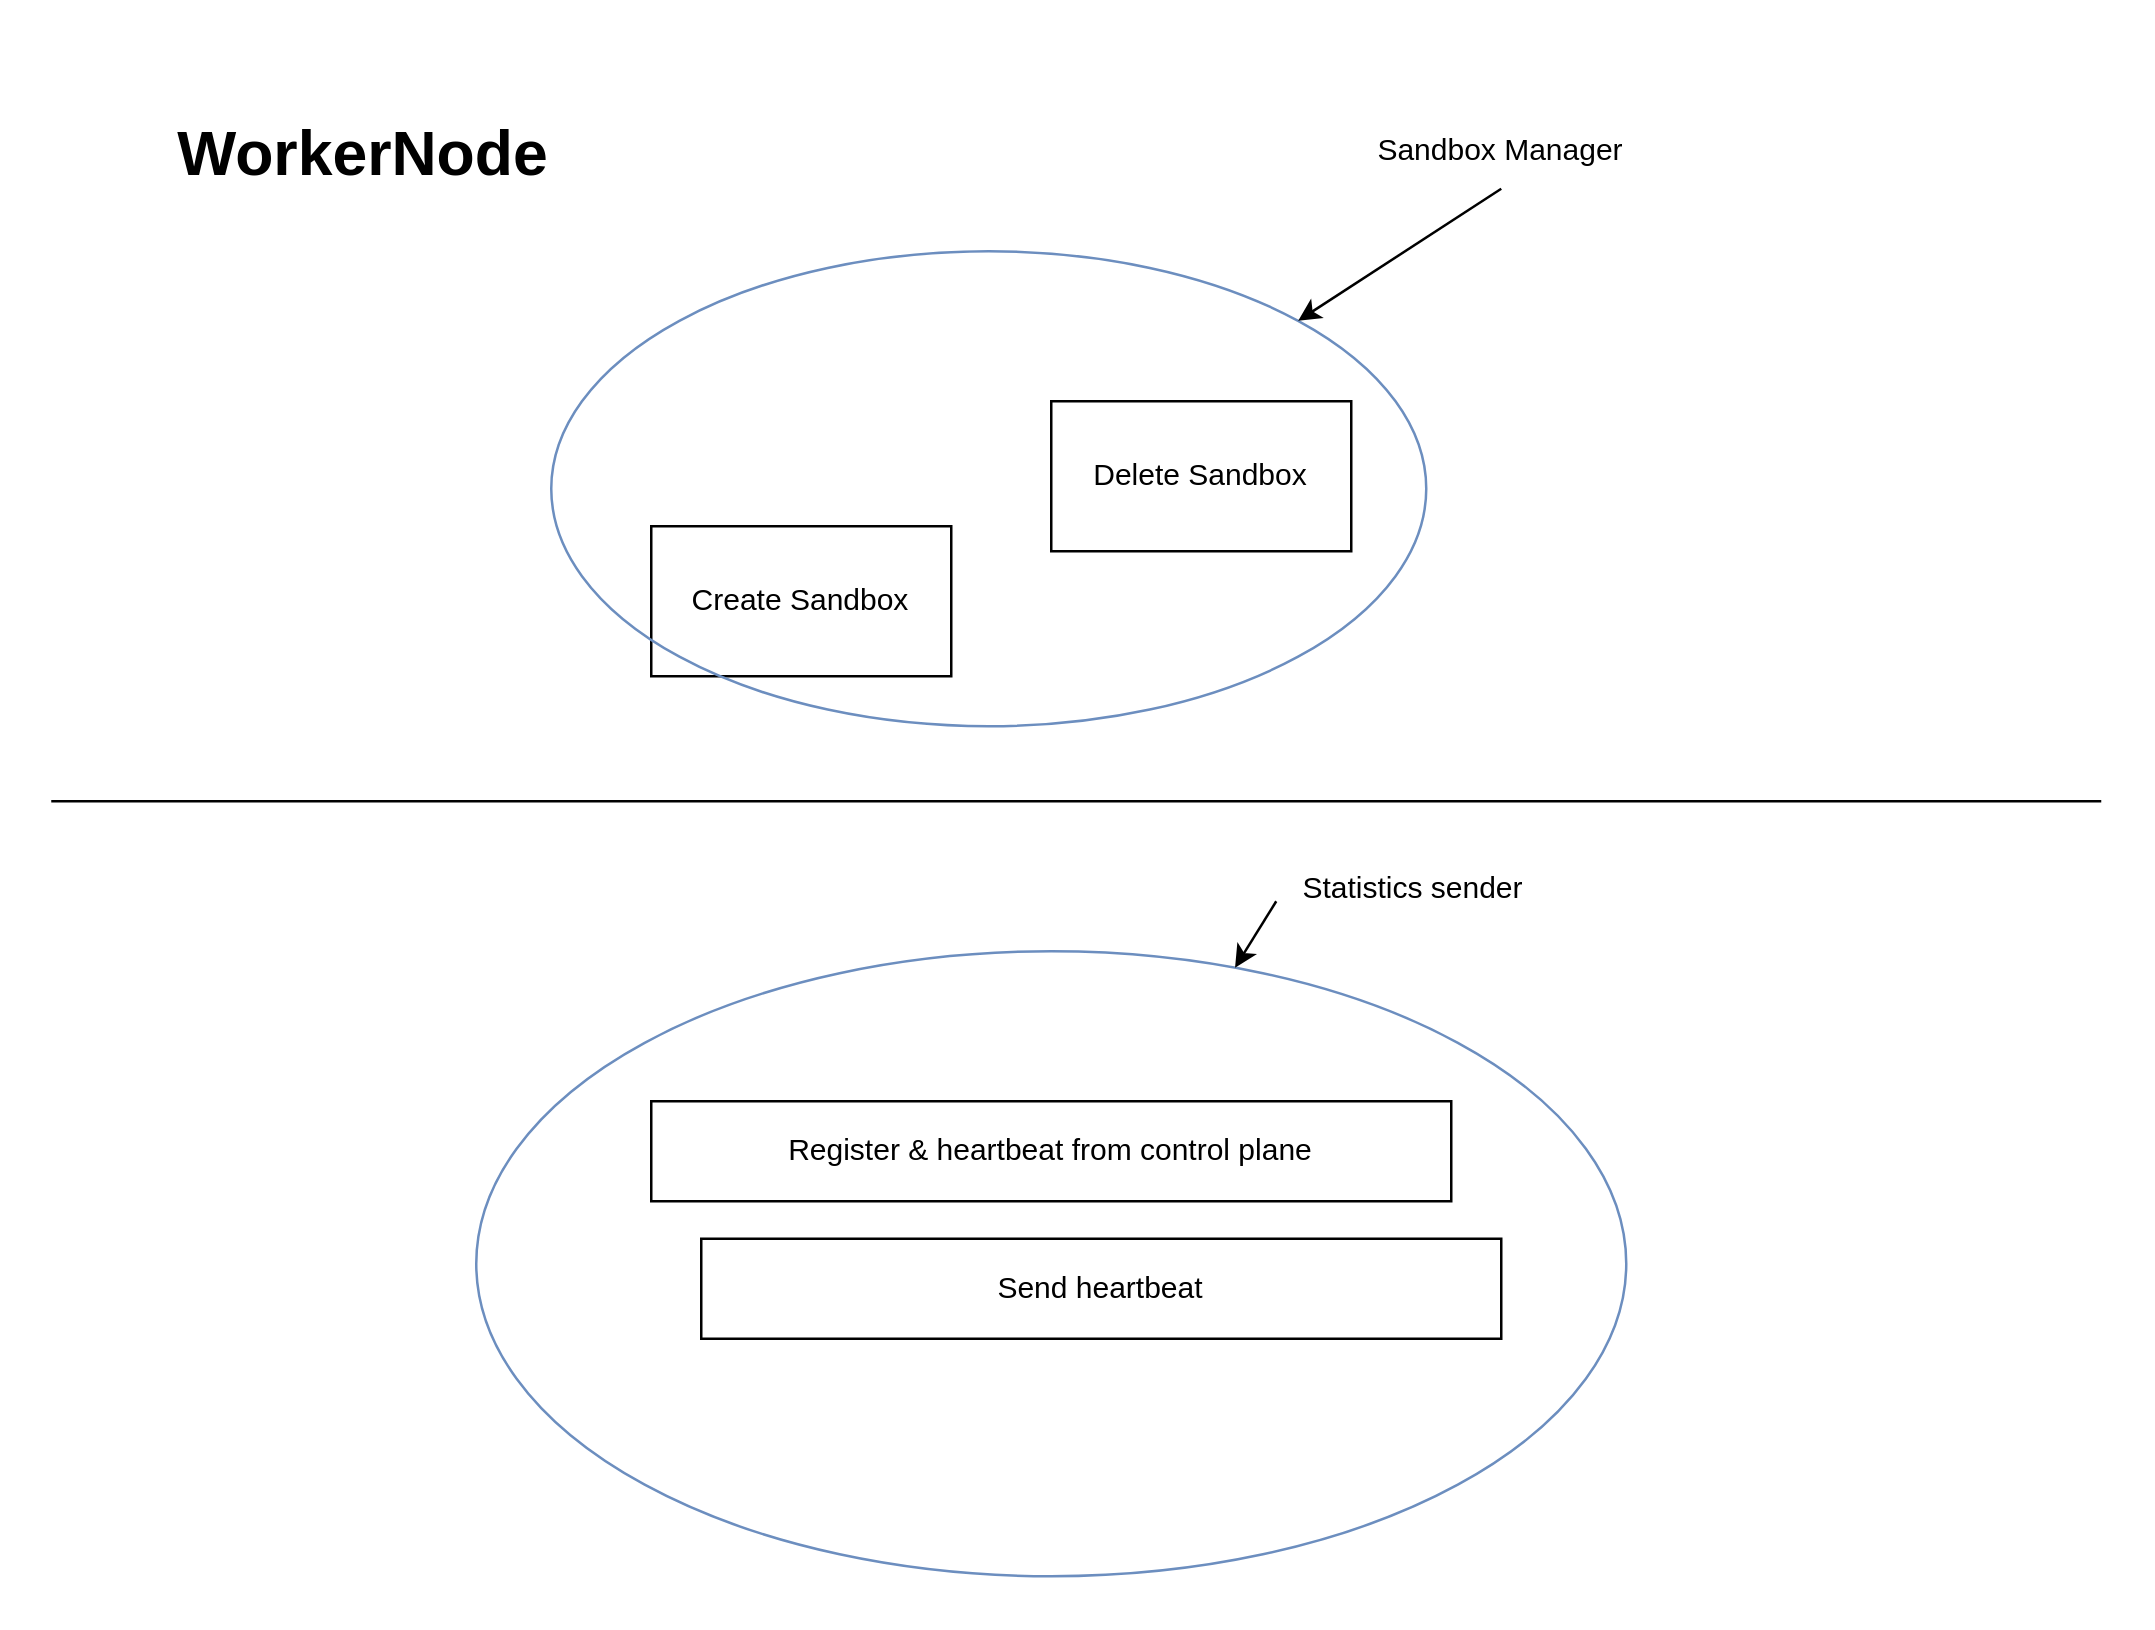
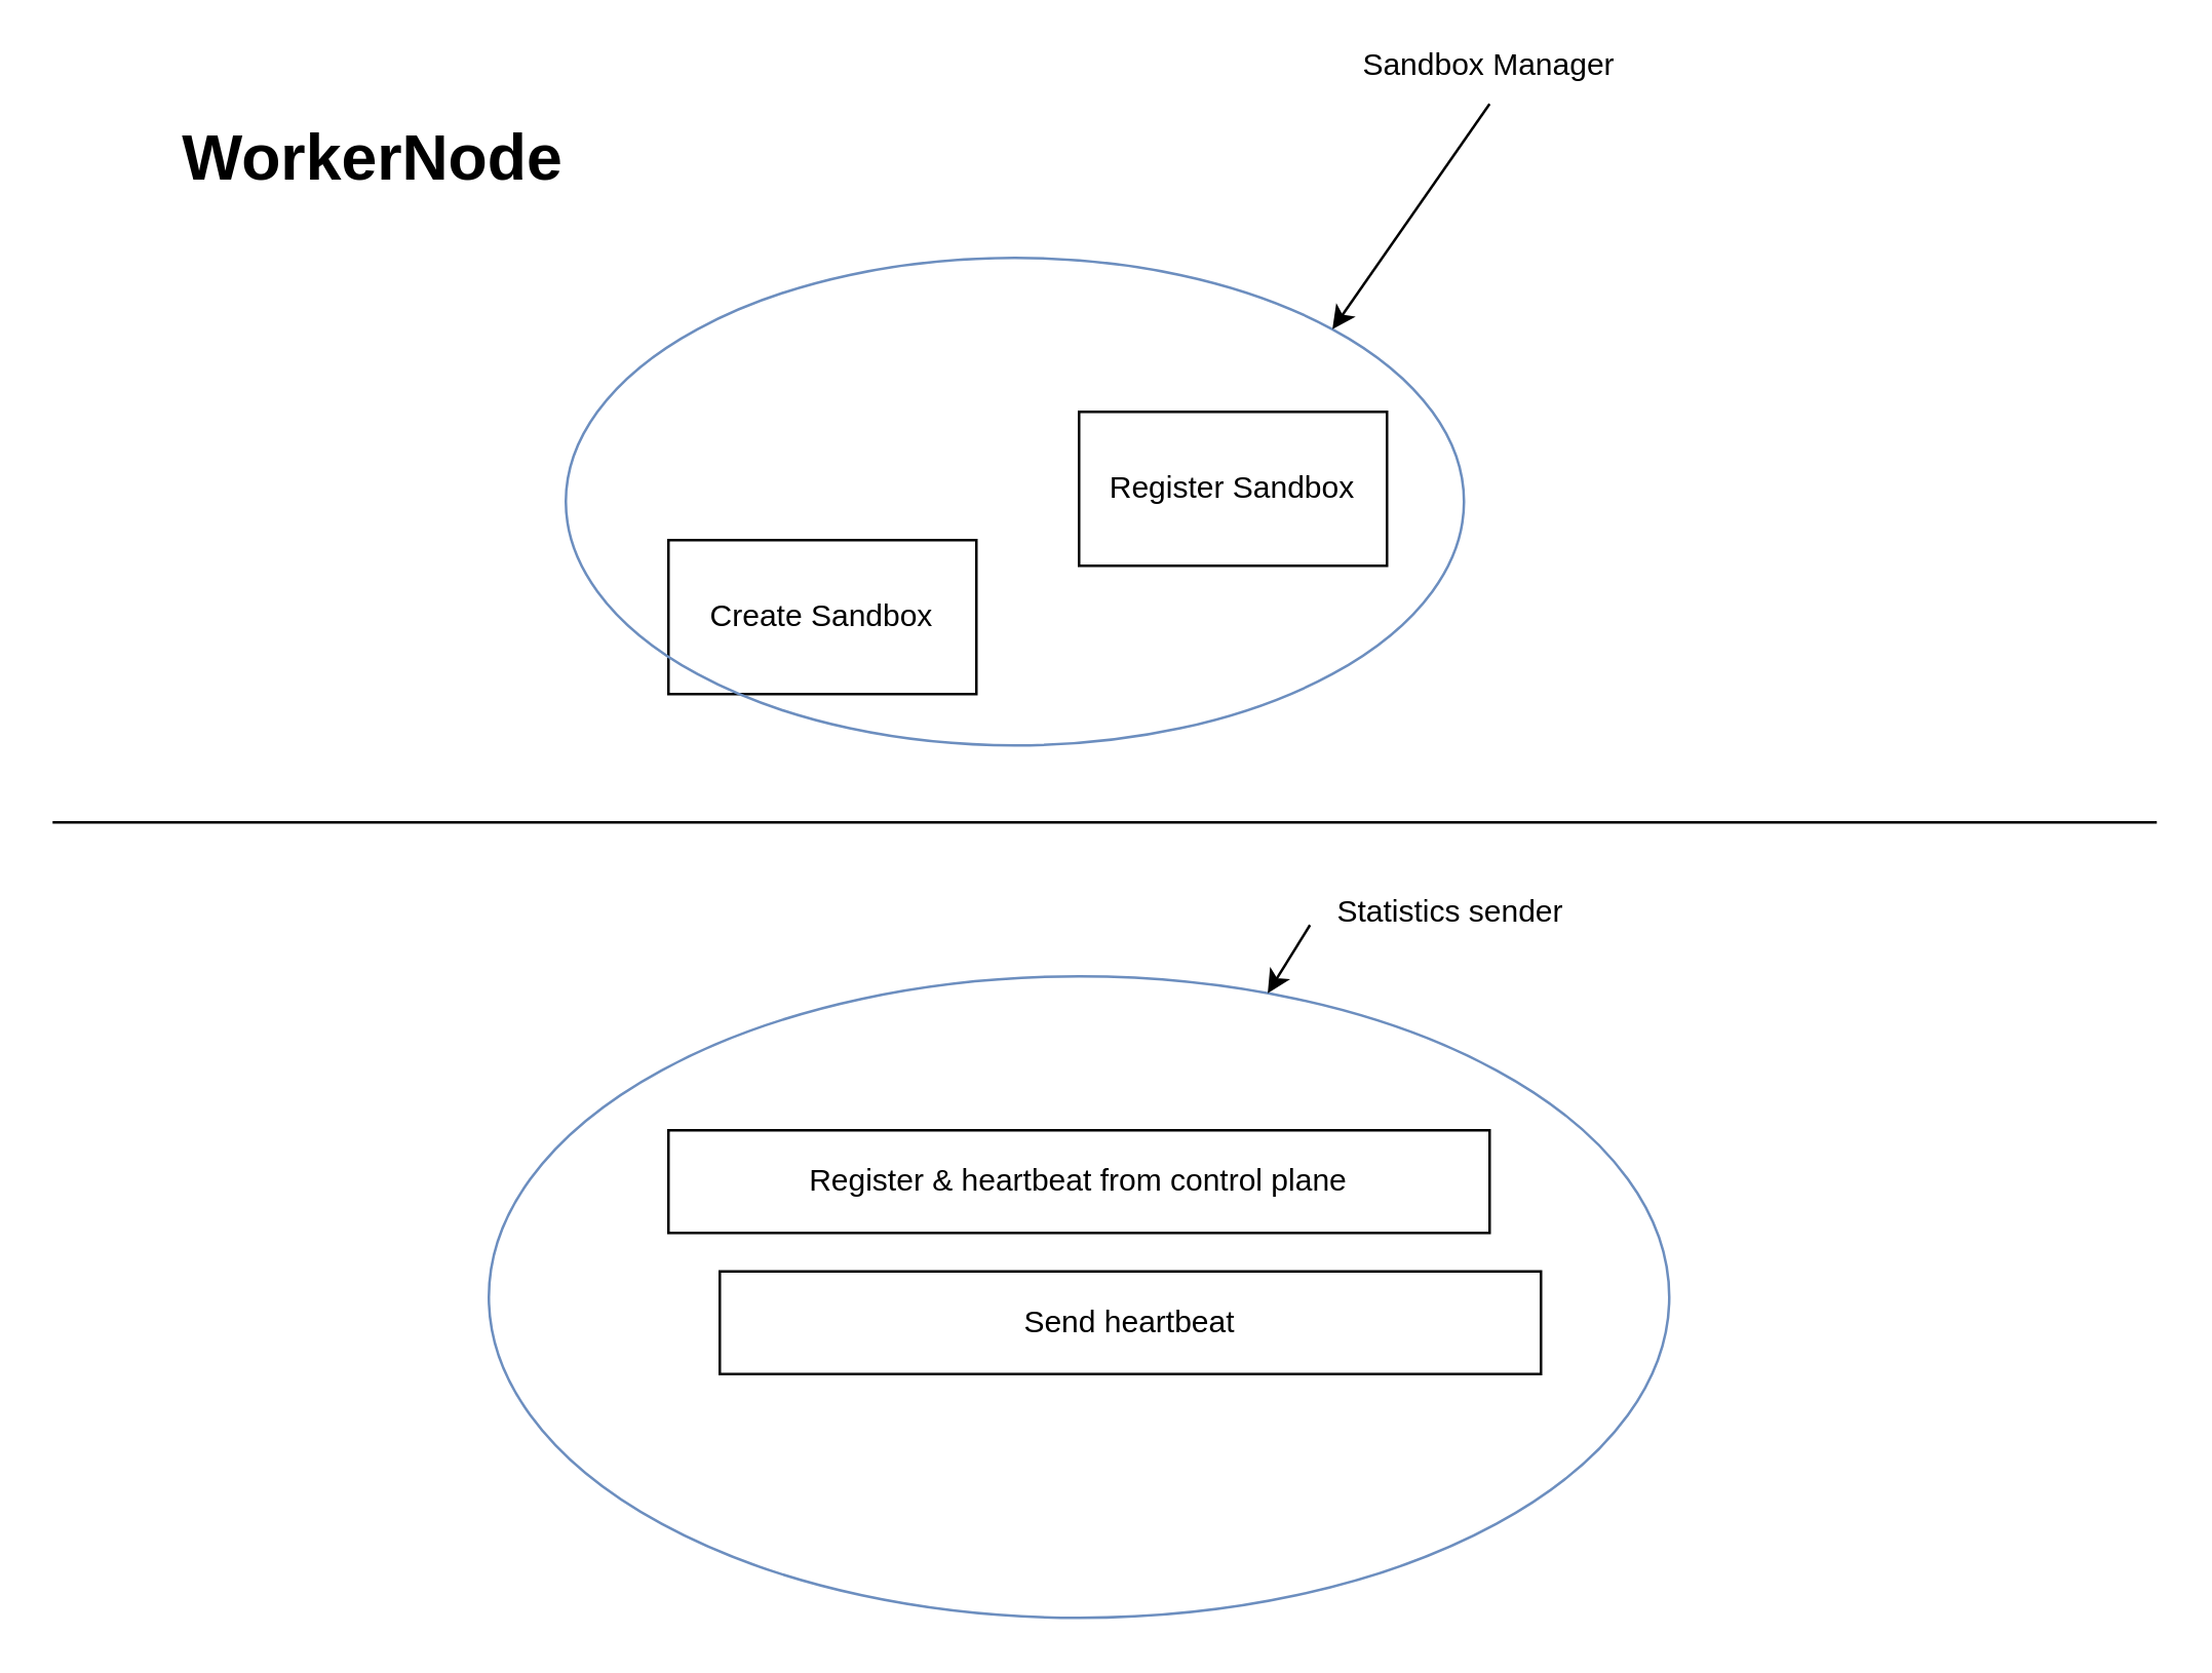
  <mxCell id="0" />
  <mxCell id="1" parent="0" />
  <mxCell id="2" value="&lt;div style=&quot;font-size: 25px;&quot;&gt;&lt;font style=&quot;font-size: 25px;&quot;&gt;&lt;b&gt;WorkerNode&lt;/b&gt;&lt;/font&gt;&lt;/div&gt;" style="text;html=1;strokeColor=none;fillColor=none;align=center;verticalAlign=middle;whiteSpace=wrap;rounded=0;" parent="1" vertex="1"><mxGeometry x="50" y="20" width="190" height="80" as="geometry" /></mxCell>
  <mxCell id="3" value="Create Sandbox" style="rounded=0;whiteSpace=wrap;html=1;" parent="1" vertex="1"><mxGeometry x="260" y="210" width="120" height="60" as="geometry" /></mxCell>
- <mxCell id="4" value="&lt;div&gt;Delete Sandbox&lt;/div&gt;" style="rounded=0;whiteSpace=wrap;html=1;" parent="1" vertex="1"><mxGeometry x="420" y="160" width="120" height="60" as="geometry" /></mxCell>
+ <mxCell id="4" value="&lt;div&gt;Register Sandbox&lt;/div&gt;" style="rounded=0;whiteSpace=wrap;html=1;" parent="1" vertex="1"><mxGeometry x="420" y="160" width="120" height="60" as="geometry" /></mxCell>
  <mxCell id="5" value="" style="ellipse;whiteSpace=wrap;html=1;fillColor=none;strokeColor=#6c8ebf;" parent="1" vertex="1"><mxGeometry x="220" y="100" width="350" height="190" as="geometry" /></mxCell>
- <mxCell id="6" value="Sandbox Manager" style="text;html=1;strokeColor=none;fillColor=none;align=center;verticalAlign=middle;whiteSpace=wrap;rounded=0;" parent="1" vertex="1"><mxGeometry x="510" y="45" width="180" height="30" as="geometry" /></mxCell>
+ <mxCell id="6" value="Sandbox Manager" style="text;html=1;strokeColor=none;fillColor=none;align=center;verticalAlign=middle;whiteSpace=wrap;rounded=0;" parent="1" vertex="1"><mxGeometry x="490" y="10" width="180" height="30" as="geometry" /></mxCell>
  <mxCell id="7" value="Register &amp;amp; heartbeat from control plane" style="rounded=0;whiteSpace=wrap;html=1;" parent="1" vertex="1"><mxGeometry x="260" y="440" width="320" height="40" as="geometry" /></mxCell>
  <mxCell id="8" value="Send heartbeat" style="rounded=0;whiteSpace=wrap;html=1;" parent="1" vertex="1"><mxGeometry x="280" y="495" width="320" height="40" as="geometry" /></mxCell>
  <mxCell id="9" value="" style="ellipse;whiteSpace=wrap;html=1;strokeColor=#6c8ebf;fillColor=none;gradientColor=none;" parent="1" vertex="1"><mxGeometry x="190" y="380" width="460" height="250" as="geometry" /></mxCell>
  <mxCell id="10" value="" style="endArrow=classic;html=1;rounded=0;" parent="1" target="9" edge="1"><mxGeometry width="50" height="50" relative="1" as="geometry"><mxPoint x="510" y="360" as="sourcePoint" /><mxPoint x="540" y="330" as="targetPoint" /></mxGeometry></mxCell>
  <mxCell id="11" value="Statistics sender" style="text;html=1;strokeColor=none;fillColor=none;align=center;verticalAlign=middle;whiteSpace=wrap;rounded=0;" parent="1" vertex="1"><mxGeometry x="420" y="340" width="290" height="30" as="geometry" /></mxCell>
  <mxCell id="12" value="" style="endArrow=none;html=1;rounded=0;" parent="1" edge="1"><mxGeometry width="50" height="50" relative="1" as="geometry"><mxPoint y="320" as="sourcePoint" x="20" /><mxPoint x="840" y="320" as="targetPoint" /></mxGeometry></mxCell>
  <mxCell id="13" value="" style="endArrow=classic;html=1;rounded=0;exitX=0.5;exitY=1;exitDx=0;exitDy=0;entryX=1;entryY=0;entryDx=0;entryDy=0;" edge="1" parent="1" source="6" target="5"><mxGeometry width="50" height="50" relative="1" as="geometry"><mxPoint x="640" y="220" as="sourcePoint" /><mxPoint x="690" y="170" as="targetPoint" /></mxGeometry></mxCell>
